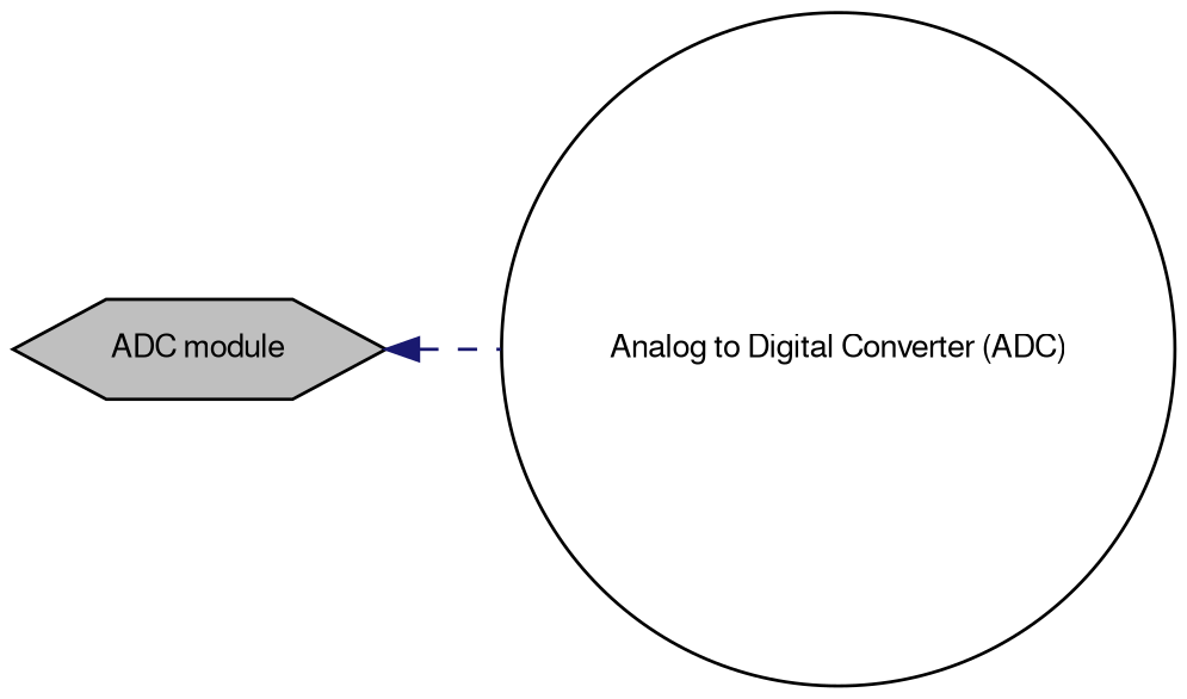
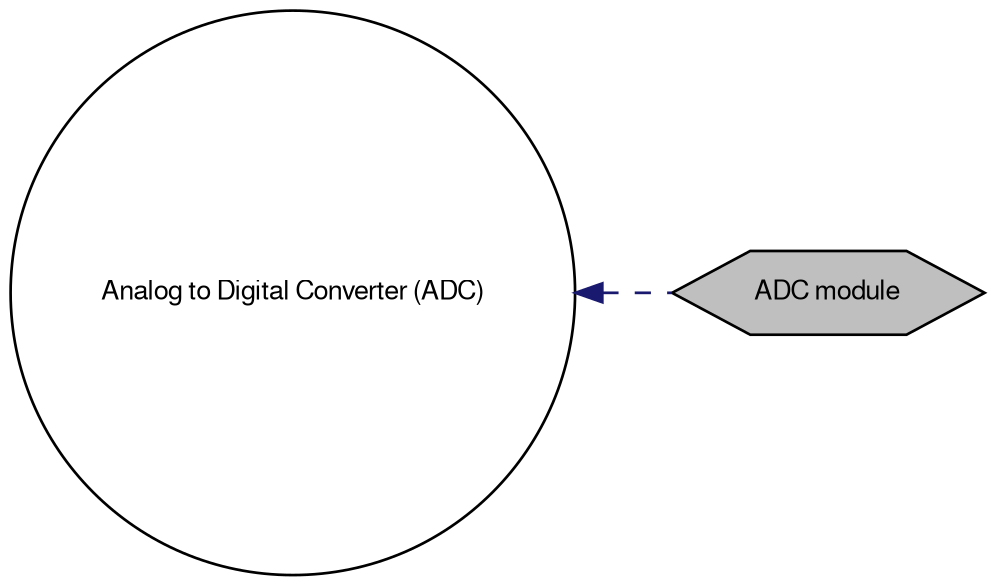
  digraph {
    rankdir=LR
    node [color=black fontname=FreeSans fontsize=10 style=filled]
    n1 [fillcolor=grey75 fontcolor=black height=0.2 label="ADC module" shape=hexagon width=0.4]
    n2 [fillcolor=white height=0.2 label="Analog to Digital Converter (ADC)" shape=circle width=0.4]
-   n1 -> n2 [color=midnightblue dir=back fontname=FreeSans fontsize=10 labelfontname=FreeSans labelfontsize=10 shape=plaintext style=dashed]
+   n2 -> n1 [color=midnightblue dir=back fontname=FreeSans fontsize=10 labelfontname=FreeSans labelfontsize=10 shape=plaintext style=dashed]
  }
